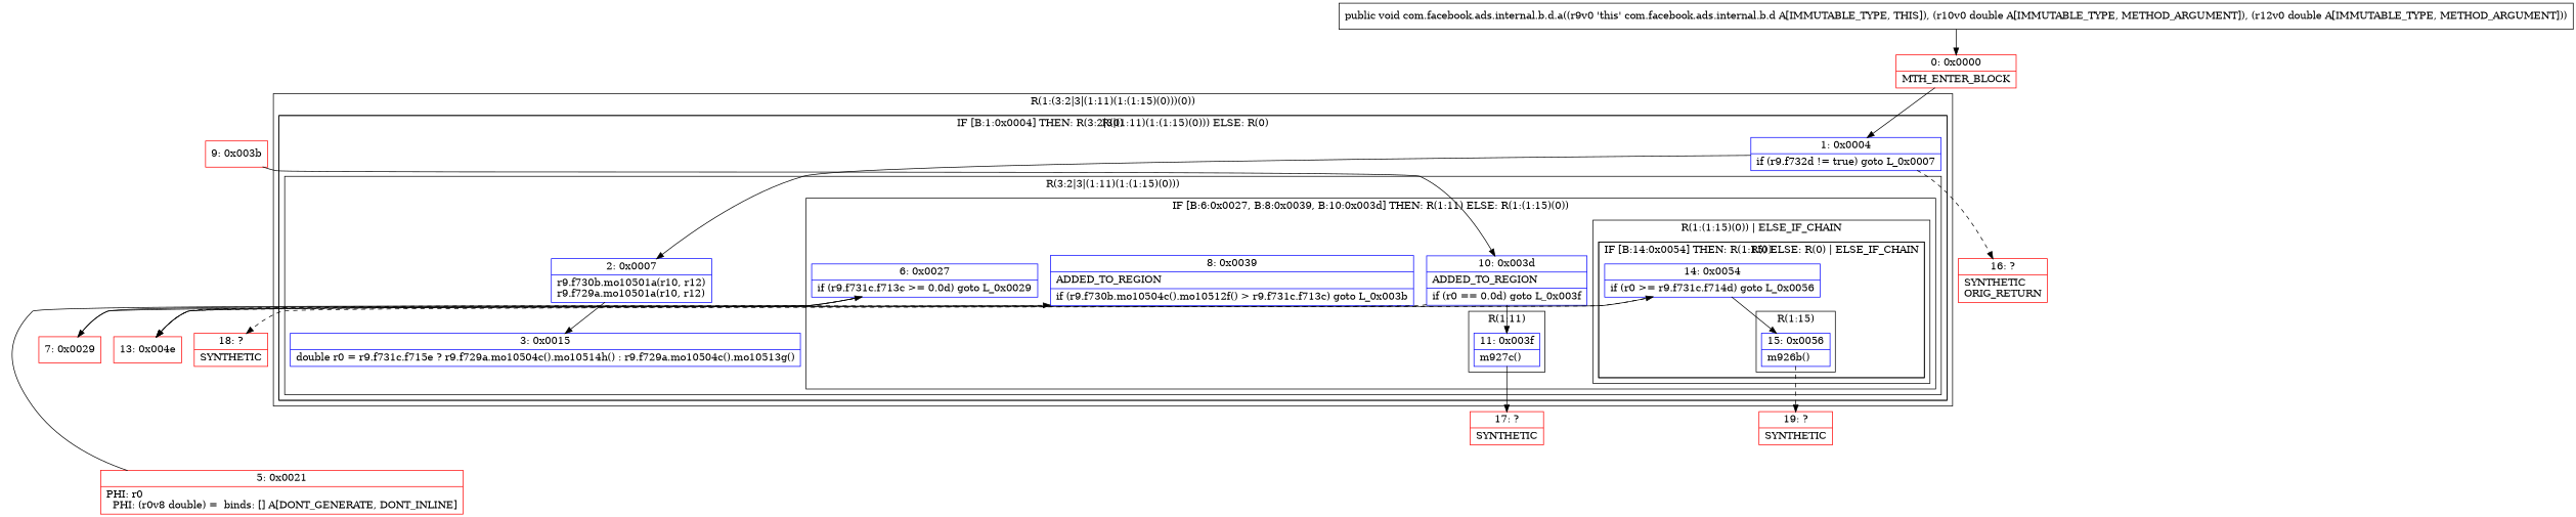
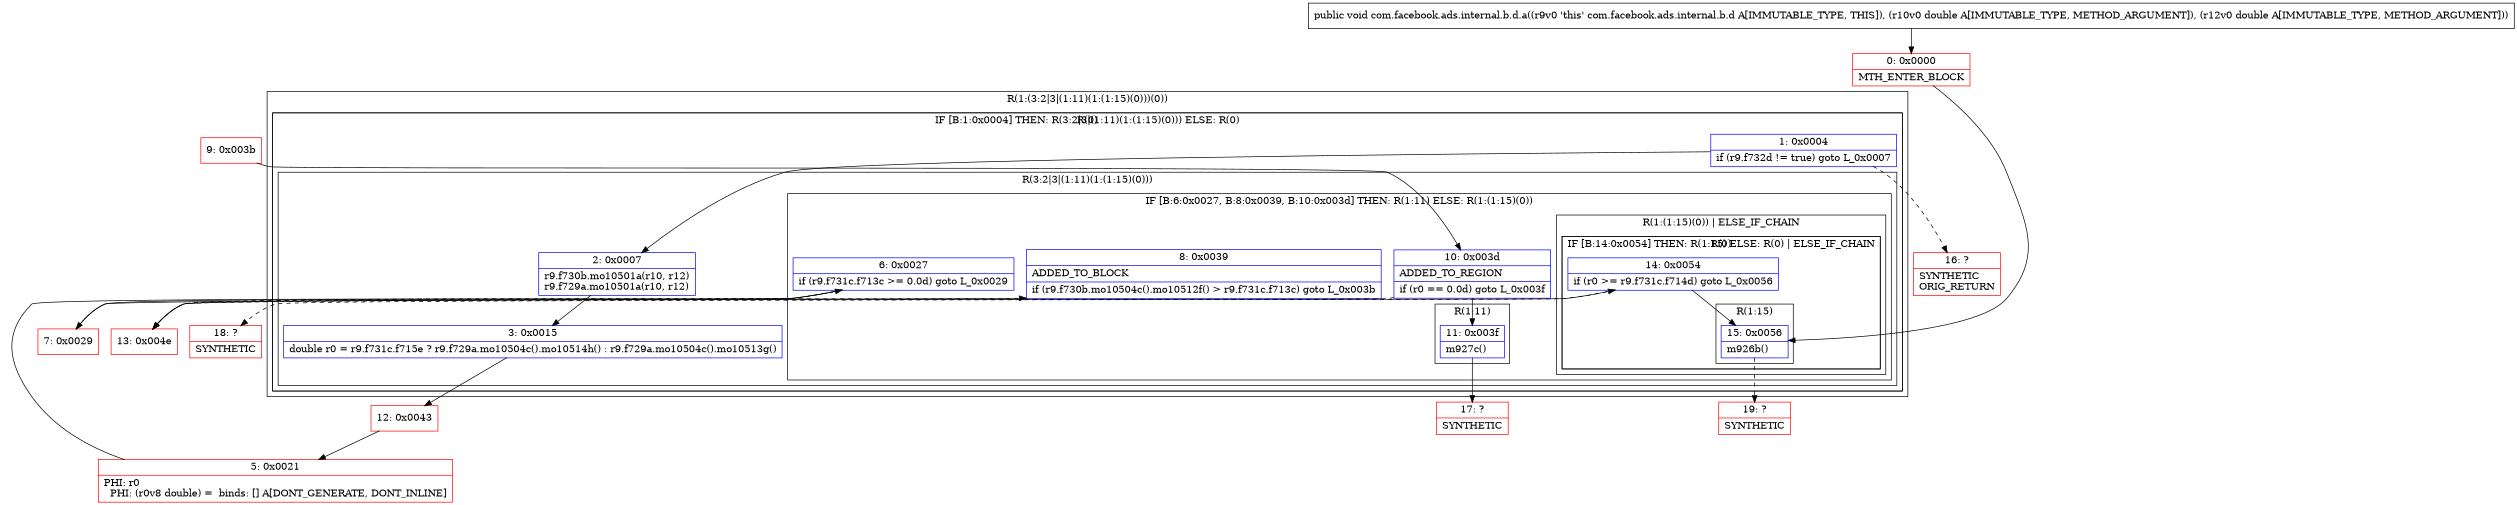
  digraph {
    node [color=red shape=record]
    n1 [color=blue label="{11\:\ 0x003f|m927c()\l}"]
    n2 [color=blue label="{15\:\ 0x0056|m926b()\l}"]
    n3 [color=blue label="{14\:\ 0x0054|if (r0 \>= r9.f731c.f714d) goto L_0x0056\l}"]
    n4 [color=blue label="{6\:\ 0x0027|if (r9.f731c.f713c \>= 0.0d) goto L_0x0029\l}"]
-   n5 [color=blue label="{8\:\ 0x0039|ADDED_TO_REGION\l|if (r9.f730b.mo10504c().mo10512f() \> r9.f731c.f713c) goto L_0x003b\l}"]
+   n5 [color=blue label="{8\:\ 0x0039|ADDED_TO_BLOCK\l|if (r9.f730b.mo10504c().mo10512f() \> r9.f731c.f713c) goto L_0x003b\l}"]
    n6 [color=blue label="{10\:\ 0x003d|ADDED_TO_REGION\l|if (r0 == 0.0d) goto L_0x003f\l}"]
    n7 [color=blue label="{2\:\ 0x0007|r9.f730b.mo10501a(r10, r12)\lr9.f729a.mo10501a(r10, r12)\l}"]
    n8 [color=blue label="{3\:\ 0x0015|double r0 = r9.f731c.f715e ? r9.f729a.mo10504c().mo10514h() : r9.f729a.mo10504c().mo10513g()\l}"]
    n9 [color=blue label="{1\:\ 0x0004|if (r9.f732d != true) goto L_0x0007\l}"]
    n10 [label="{17\:\ ?|SYNTHETIC\l}"]
    n11 [label="{19\:\ ?|SYNTHETIC\l}"]
    n12 [label="{18\:\ ?|SYNTHETIC\l}"]
    n13 [label="{7\:\ 0x0029}"]
    n14 [label="{13\:\ 0x004e}"]
+   n15 [label="{12\:\ 0x0043}"]
    n16 [label="{16\:\ ?|SYNTHETIC\lORIG_RETURN\l}"]
    n17 [label="{5\:\ 0x0021|PHI: r0 \l  PHI: (r0v8 double) =  binds: [] A[DONT_GENERATE, DONT_INLINE]\l}"]
    n18 [label="{9\:\ 0x003b}"]
    n19 [label="{0\:\ 0x0000|MTH_ENTER_BLOCK\l}"]
    n20 [label="{public void com.facebook.ads.internal.b.d.a((r9v0 'this' com.facebook.ads.internal.b.d A[IMMUTABLE_TYPE, THIS]), (r10v0 double A[IMMUTABLE_TYPE, METHOD_ARGUMENT]), (r12v0 double A[IMMUTABLE_TYPE, METHOD_ARGUMENT])) }" color=""]
    subgraph cluster_1 {
      label="R(1:(3:2|3|(1:11)(1:(1:15)(0)))(0))"
      subgraph cluster_2 {
        label="IF [B:1:0x0004] THEN: R(3:2|3|(1:11)(1:(1:15)(0))) ELSE: R(0)"
        n9
        subgraph cluster_3 {
          label="R(3:2|3|(1:11)(1:(1:15)(0)))"
          n7
          n8
          subgraph cluster_4 {
            label="IF [B:6:0x0027, B:8:0x0039, B:10:0x003d] THEN: R(1:11) ELSE: R(1:(1:15)(0))"
            n4
            n5
            n6
            subgraph cluster_5 {
              label="R(1:11)"
              n1
            }
            subgraph cluster_6 {
              label="R(1:(1:15)(0)) | ELSE_IF_CHAIN\l"
              subgraph cluster_7 {
                label="IF [B:14:0x0054] THEN: R(1:15) ELSE: R(0) | ELSE_IF_CHAIN\l"
                n3
                subgraph cluster_8 {
                  label="R(1:15)"
                  n2
                }
                subgraph cluster_9 {
                  label="R(0)"
                }
              }
            }
          }
        }
        subgraph cluster_10 {
          label="R(0)"
        }
      }
    }
    n1 -> n10
    n2 -> n11 [style=dashed]
    n3 -> n2
    n3 -> n12 [style=dashed]
    n4 -> n13
    n4 -> n14 [style=dashed]
    n5 -> n14 [style=dashed]
    n6 -> n1
    n6 -> n14 [style=dashed]
    n7 -> n8
+   n8 -> n15
    n9 -> n7
    n9 -> n16 [style=dashed]
    n13 -> n5
    n14 -> n3
+   n15 -> n17
    n17 -> n4
    n18 -> n6
-   n19 -> n9
+   n19 -> n2
    n20 -> n19
  }
